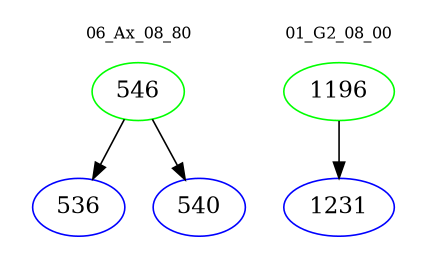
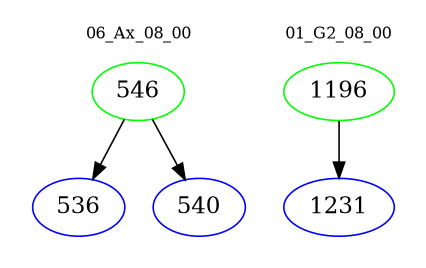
  digraph {
    node [color=blue]
    edge [color=black]
    n1 [color=green label=546]
    n2 [label=536]
    n3 [label=540]
    n4 [color=green label=1196]
    n5 [label=1231]
    subgraph cluster_1 {
      color=white
      fontsize=10
-     label="06_Ax_08_80"
+     label="06_Ax_08_00"
      n1
      n2
      n3
    }
    subgraph cluster_2 {
      color=white
      fontsize=10
      label="01_G2_08_00"
      n4
      n5
    }
    n1 -> n2
    n1 -> n3
    n4 -> n5
  }
